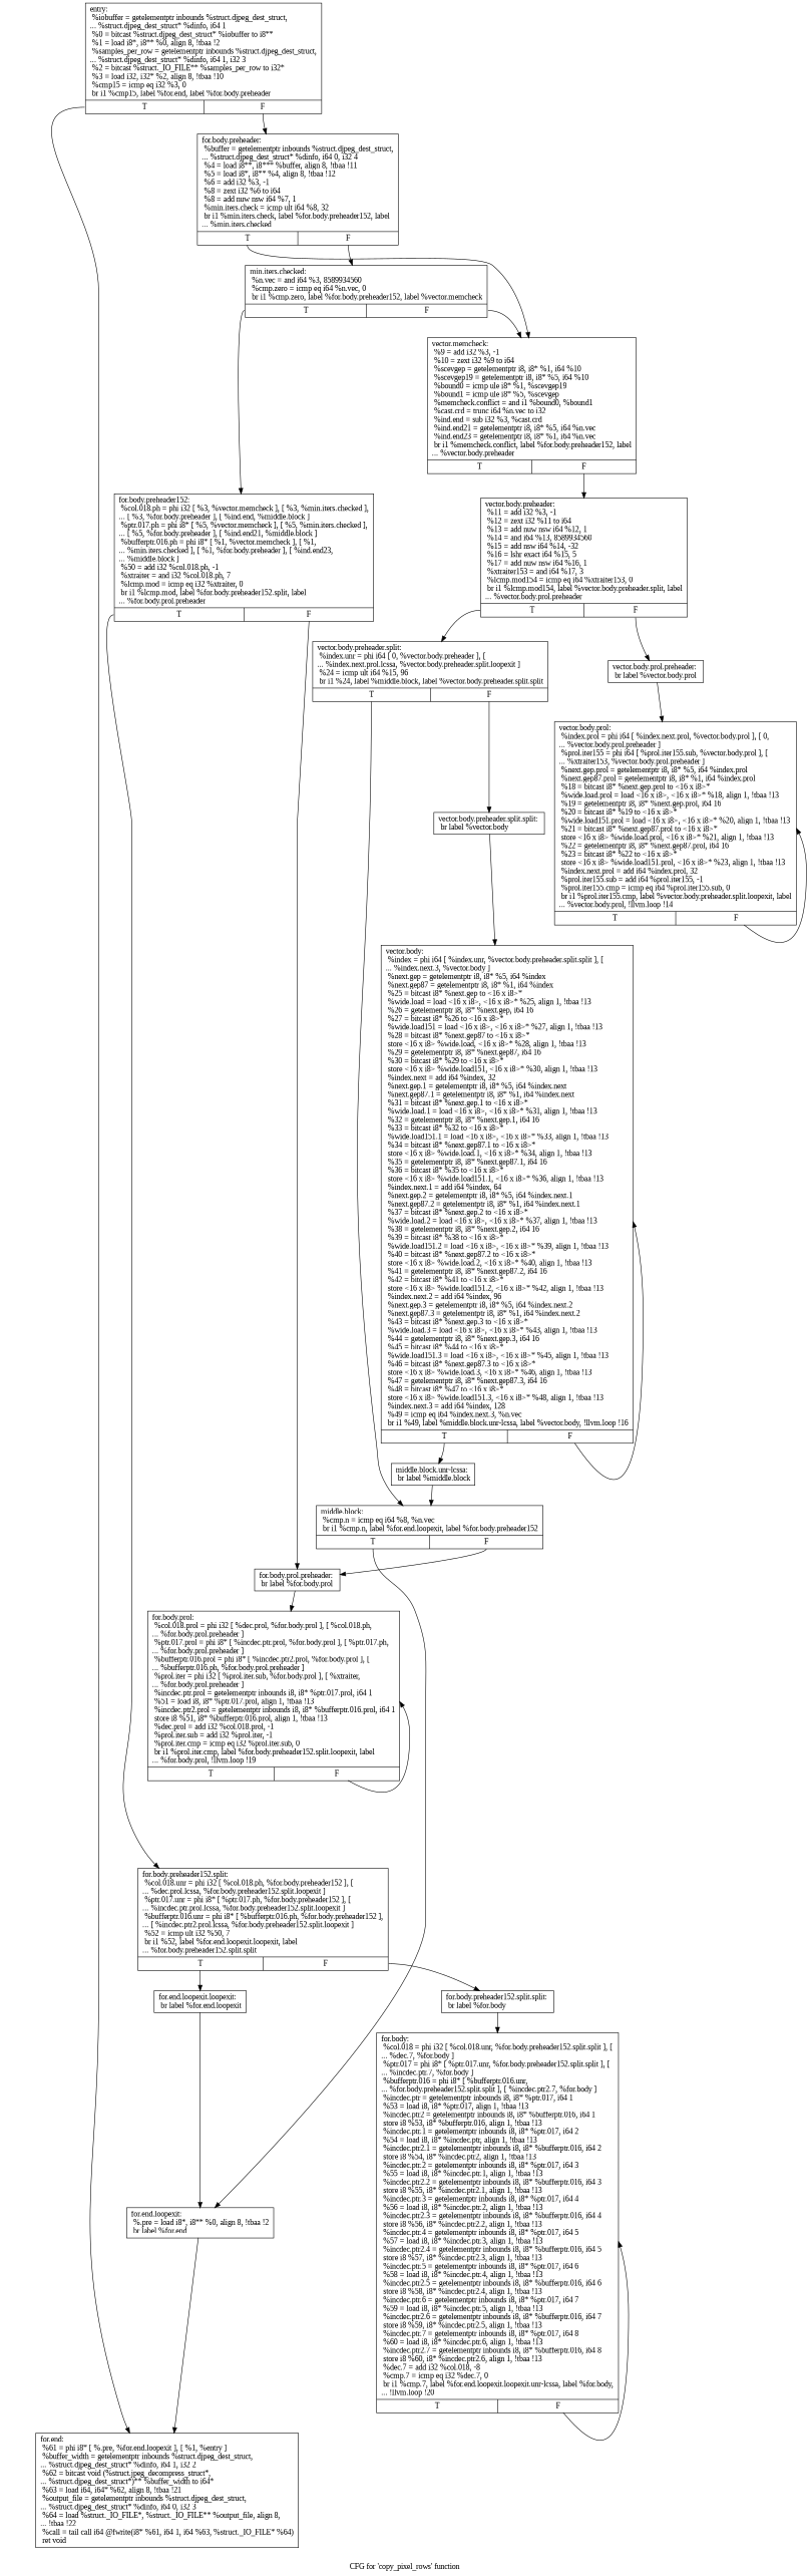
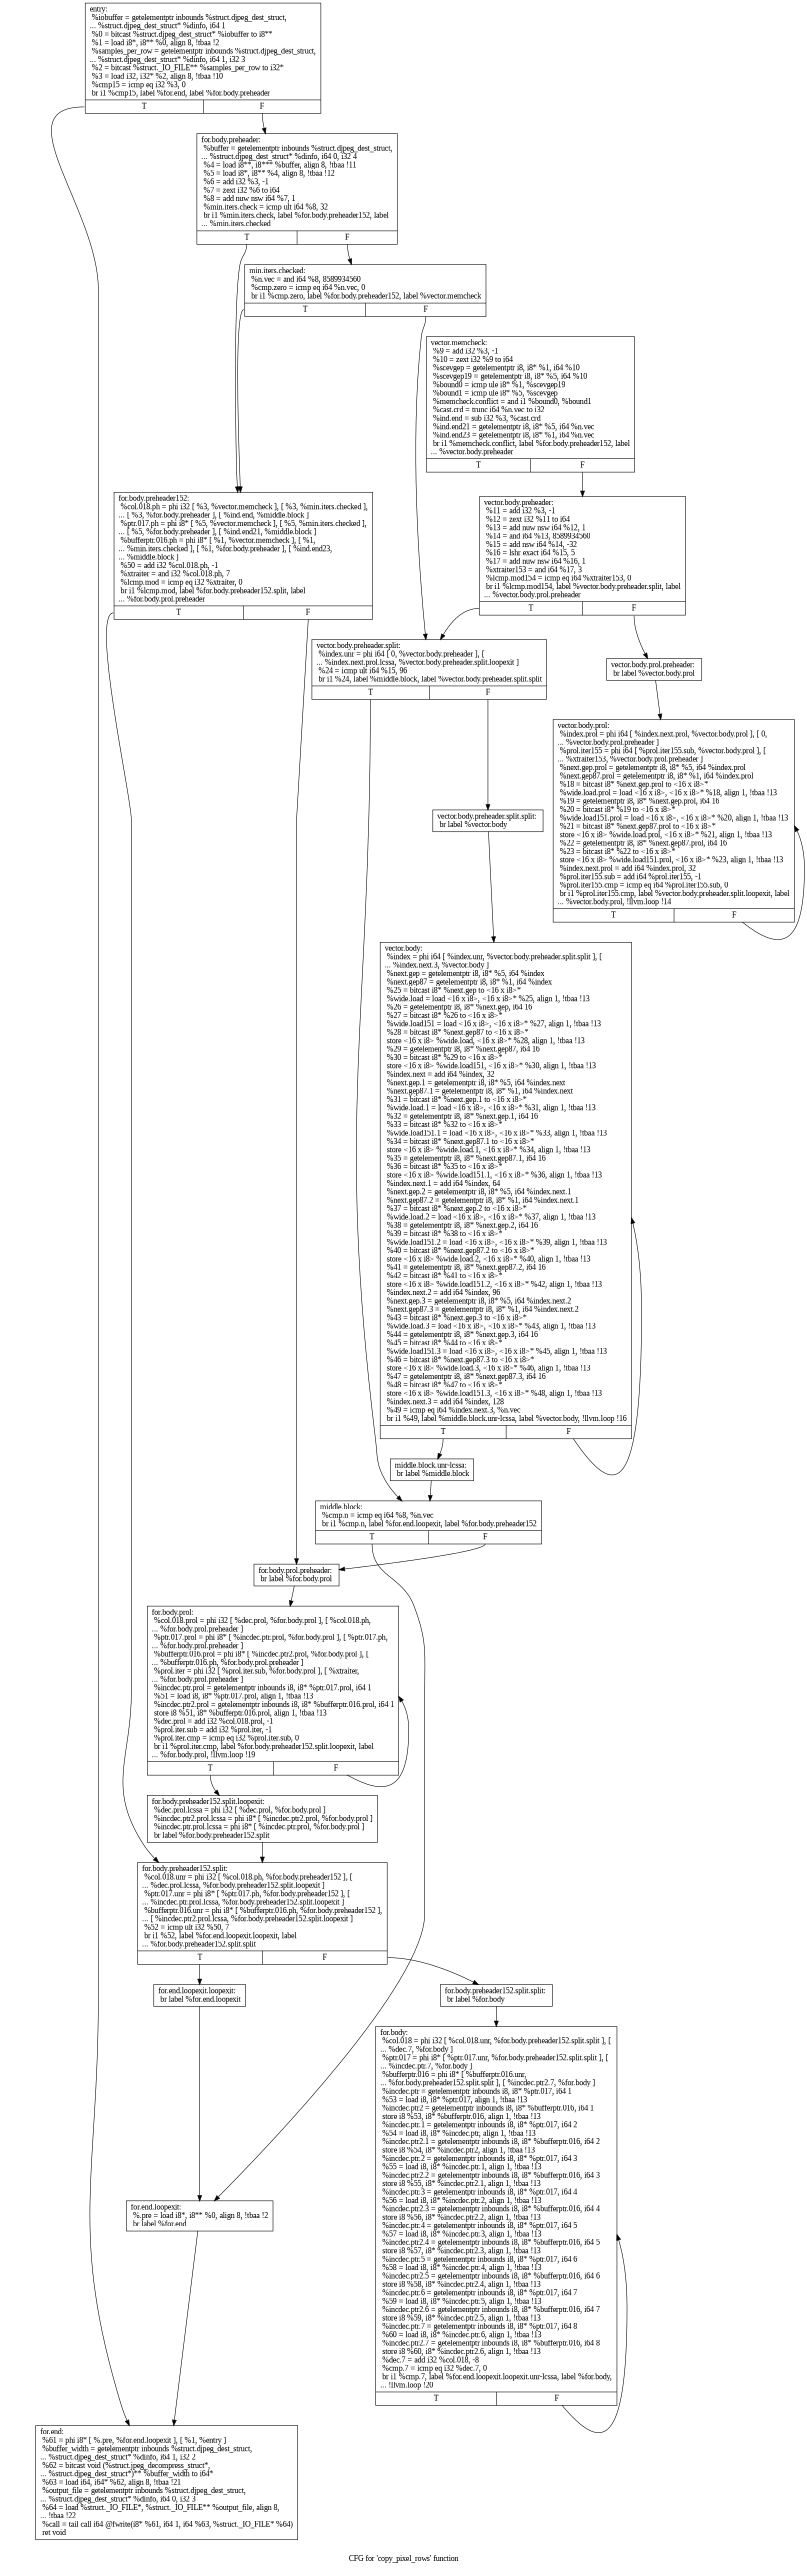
  digraph {
    fontname="Liberation Serif"
    label="CFG for 'copy_pixel_rows' function"
    node [fontname="Liberation Serif" shape=record]
    edge [fontname="Liberation Serif" tailport=s0]
    n1 [label="{entry:\l  %iobuffer = getelementptr inbounds %struct.djpeg_dest_struct,\l... %struct.djpeg_dest_struct* %dinfo, i64 1\l  %0 = bitcast %struct.djpeg_dest_struct* %iobuffer to i8**\l  %1 = load i8*, i8** %0, align 8, !tbaa !2\l  %samples_per_row = getelementptr inbounds %struct.djpeg_dest_struct,\l... %struct.djpeg_dest_struct* %dinfo, i64 1, i32 3\l  %2 = bitcast %struct._IO_FILE** %samples_per_row to i32*\l  %3 = load i32, i32* %2, align 8, !tbaa !10\l  %cmp15 = icmp eq i32 %3, 0\l  br i1 %cmp15, label %for.end, label %for.body.preheader\l|{<s0>T|<s1>F}}"]
    n2 [label="{for.end:                                          \l  %61 = phi i8* [ %.pre, %for.end.loopexit ], [ %1, %entry ]\l  %buffer_width = getelementptr inbounds %struct.djpeg_dest_struct,\l... %struct.djpeg_dest_struct* %dinfo, i64 1, i32 2\l  %62 = bitcast void (%struct.jpeg_decompress_struct*,\l... %struct.djpeg_dest_struct*)** %buffer_width to i64*\l  %63 = load i64, i64* %62, align 8, !tbaa !21\l  %output_file = getelementptr inbounds %struct.djpeg_dest_struct,\l... %struct.djpeg_dest_struct* %dinfo, i64 0, i32 3\l  %64 = load %struct._IO_FILE*, %struct._IO_FILE** %output_file, align 8,\l... !tbaa !22\l  %call = tail call i64 @fwrite(i8* %61, i64 1, i64 %63, %struct._IO_FILE* %64)\l  ret void\l}"]
-   n3 [label="{for.body.preheader:                               \l  %buffer = getelementptr inbounds %struct.djpeg_dest_struct,\l... %struct.djpeg_dest_struct* %dinfo, i64 0, i32 4\l  %4 = load i8**, i8*** %buffer, align 8, !tbaa !11\l  %5 = load i8*, i8** %4, align 8, !tbaa !12\l  %6 = add i32 %3, -1\l  %8 = zext i32 %6 to i64\l  %8 = add nuw nsw i64 %7, 1\l  %min.iters.check = icmp ult i64 %8, 32\l  br i1 %min.iters.check, label %for.body.preheader152, label\l... %min.iters.checked\l|{<s0>T|<s1>F}}"]
+   n3 [label="{for.body.preheader:                               \l  %buffer = getelementptr inbounds %struct.djpeg_dest_struct,\l... %struct.djpeg_dest_struct* %dinfo, i64 0, i32 4\l  %4 = load i8**, i8*** %buffer, align 8, !tbaa !11\l  %5 = load i8*, i8** %4, align 8, !tbaa !12\l  %6 = add i32 %3, -1\l  %7 = zext i32 %6 to i64\l  %8 = add nuw nsw i64 %7, 1\l  %min.iters.check = icmp ult i64 %8, 32\l  br i1 %min.iters.check, label %for.body.preheader152, label\l... %min.iters.checked\l|{<s0>T|<s1>F}}"]
    n4 [label="{for.body.preheader152:                            \l  %col.018.ph = phi i32 [ %3, %vector.memcheck ], [ %3, %min.iters.checked ],\l... [ %3, %for.body.preheader ], [ %ind.end, %middle.block ]\l  %ptr.017.ph = phi i8* [ %5, %vector.memcheck ], [ %5, %min.iters.checked ],\l... [ %5, %for.body.preheader ], [ %ind.end21, %middle.block ]\l  %bufferptr.016.ph = phi i8* [ %1, %vector.memcheck ], [ %1,\l... %min.iters.checked ], [ %1, %for.body.preheader ], [ %ind.end23,\l... %middle.block ]\l  %50 = add i32 %col.018.ph, -1\l  %xtraiter = and i32 %col.018.ph, 7\l  %lcmp.mod = icmp eq i32 %xtraiter, 0\l  br i1 %lcmp.mod, label %for.body.preheader152.split, label\l... %for.body.prol.preheader\l|{<s0>T|<s1>F}}"]
-   n5 [label="{min.iters.checked:                                \l  %n.vec = and i64 %3, 8589934560\l  %cmp.zero = icmp eq i64 %n.vec, 0\l  br i1 %cmp.zero, label %for.body.preheader152, label %vector.memcheck\l|{<s0>T|<s1>F}}"]
+   n5 [label="{min.iters.checked:                                \l  %n.vec = and i64 %8, 8589934560\l  %cmp.zero = icmp eq i64 %n.vec, 0\l  br i1 %cmp.zero, label %for.body.preheader152, label %vector.memcheck\l|{<s0>T|<s1>F}}"]
    n6 [label="{for.body.preheader152.split:                      \l  %col.018.unr = phi i32 [ %col.018.ph, %for.body.preheader152 ], [\l... %dec.prol.lcssa, %for.body.preheader152.split.loopexit ]\l  %ptr.017.unr = phi i8* [ %ptr.017.ph, %for.body.preheader152 ], [\l... %incdec.ptr.prol.lcssa, %for.body.preheader152.split.loopexit ]\l  %bufferptr.016.unr = phi i8* [ %bufferptr.016.ph, %for.body.preheader152 ],\l... [ %incdec.ptr2.prol.lcssa, %for.body.preheader152.split.loopexit ]\l  %52 = icmp ult i32 %50, 7\l  br i1 %52, label %for.end.loopexit.loopexit, label\l... %for.body.preheader152.split.split\l|{<s0>T|<s1>F}}"]
    n7 [label="{for.body.prol.preheader:                          \l  br label %for.body.prol\l}"]
    n8 [label="{vector.memcheck:                                  \l  %9 = add i32 %3, -1\l  %10 = zext i32 %9 to i64\l  %scevgep = getelementptr i8, i8* %1, i64 %10\l  %scevgep19 = getelementptr i8, i8* %5, i64 %10\l  %bound0 = icmp ule i8* %1, %scevgep19\l  %bound1 = icmp ule i8* %5, %scevgep\l  %memcheck.conflict = and i1 %bound0, %bound1\l  %cast.crd = trunc i64 %n.vec to i32\l  %ind.end = sub i32 %3, %cast.crd\l  %ind.end21 = getelementptr i8, i8* %5, i64 %n.vec\l  %ind.end23 = getelementptr i8, i8* %1, i64 %n.vec\l  br i1 %memcheck.conflict, label %for.body.preheader152, label\l... %vector.body.preheader\l|{<s0>T|<s1>F}}"]
    n9 [label="{for.end.loopexit.loopexit:                        \l  br label %for.end.loopexit\l}"]
    n10 [label="{for.body.preheader152.split.split:                \l  br label %for.body\l}"]
    n11 [label="{for.body.prol:                                    \l  %col.018.prol = phi i32 [ %dec.prol, %for.body.prol ], [ %col.018.ph,\l... %for.body.prol.preheader ]\l  %ptr.017.prol = phi i8* [ %incdec.ptr.prol, %for.body.prol ], [ %ptr.017.ph,\l... %for.body.prol.preheader ]\l  %bufferptr.016.prol = phi i8* [ %incdec.ptr2.prol, %for.body.prol ], [\l... %bufferptr.016.ph, %for.body.prol.preheader ]\l  %prol.iter = phi i32 [ %prol.iter.sub, %for.body.prol ], [ %xtraiter,\l... %for.body.prol.preheader ]\l  %incdec.ptr.prol = getelementptr inbounds i8, i8* %ptr.017.prol, i64 1\l  %51 = load i8, i8* %ptr.017.prol, align 1, !tbaa !13\l  %incdec.ptr2.prol = getelementptr inbounds i8, i8* %bufferptr.016.prol, i64 1\l  store i8 %51, i8* %bufferptr.016.prol, align 1, !tbaa !13\l  %dec.prol = add i32 %col.018.prol, -1\l  %prol.iter.sub = add i32 %prol.iter, -1\l  %prol.iter.cmp = icmp eq i32 %prol.iter.sub, 0\l  br i1 %prol.iter.cmp, label %for.body.preheader152.split.loopexit, label\l... %for.body.prol, !llvm.loop !19\l|{<s0>T|<s1>F}}"]
    n12 [label="{vector.body.preheader:                            \l  %11 = add i32 %3, -1\l  %12 = zext i32 %11 to i64\l  %13 = add nuw nsw i64 %12, 1\l  %14 = and i64 %13, 8589934560\l  %15 = add nsw i64 %14, -32\l  %16 = lshr exact i64 %15, 5\l  %17 = add nuw nsw i64 %16, 1\l  %xtraiter153 = and i64 %17, 3\l  %lcmp.mod154 = icmp eq i64 %xtraiter153, 0\l  br i1 %lcmp.mod154, label %vector.body.preheader.split, label\l... %vector.body.prol.preheader\l|{<s0>T|<s1>F}}"]
    n13 [label="{vector.body.preheader.split:                      \l  %index.unr = phi i64 [ 0, %vector.body.preheader ], [\l... %index.next.prol.lcssa, %vector.body.preheader.split.loopexit ]\l  %24 = icmp ult i64 %15, 96\l  br i1 %24, label %middle.block, label %vector.body.preheader.split.split\l|{<s0>T|<s1>F}}"]
    n14 [label="{vector.body.prol.preheader:                       \l  br label %vector.body.prol\l}"]
    n15 [label="{middle.block:                                     \l  %cmp.n = icmp eq i64 %8, %n.vec\l  br i1 %cmp.n, label %for.end.loopexit, label %for.body.preheader152\l|{<s0>T|<s1>F}}"]
    n16 [label="{vector.body.preheader.split.split:                \l  br label %vector.body\l}"]
    n17 [label="{vector.body.prol:                                 \l  %index.prol = phi i64 [ %index.next.prol, %vector.body.prol ], [ 0,\l... %vector.body.prol.preheader ]\l  %prol.iter155 = phi i64 [ %prol.iter155.sub, %vector.body.prol ], [\l... %xtraiter153, %vector.body.prol.preheader ]\l  %next.gep.prol = getelementptr i8, i8* %5, i64 %index.prol\l  %next.gep87.prol = getelementptr i8, i8* %1, i64 %index.prol\l  %18 = bitcast i8* %next.gep.prol to \<16 x i8\>*\l  %wide.load.prol = load \<16 x i8\>, \<16 x i8\>* %18, align 1, !tbaa !13\l  %19 = getelementptr i8, i8* %next.gep.prol, i64 16\l  %20 = bitcast i8* %19 to \<16 x i8\>*\l  %wide.load151.prol = load \<16 x i8\>, \<16 x i8\>* %20, align 1, !tbaa !13\l  %21 = bitcast i8* %next.gep87.prol to \<16 x i8\>*\l  store \<16 x i8\> %wide.load.prol, \<16 x i8\>* %21, align 1, !tbaa !13\l  %22 = getelementptr i8, i8* %next.gep87.prol, i64 16\l  %23 = bitcast i8* %22 to \<16 x i8\>*\l  store \<16 x i8\> %wide.load151.prol, \<16 x i8\>* %23, align 1, !tbaa !13\l  %index.next.prol = add i64 %index.prol, 32\l  %prol.iter155.sub = add i64 %prol.iter155, -1\l  %prol.iter155.cmp = icmp eq i64 %prol.iter155.sub, 0\l  br i1 %prol.iter155.cmp, label %vector.body.preheader.split.loopexit, label\l... %vector.body.prol, !llvm.loop !14\l|{<s0>T|<s1>F}}"]
    n18 [label="{for.end.loopexit:                                 \l  %.pre = load i8*, i8** %0, align 8, !tbaa !2\l  br label %for.end\l}"]
    n19 [label="{vector.body:                                      \l  %index = phi i64 [ %index.unr, %vector.body.preheader.split.split ], [\l... %index.next.3, %vector.body ]\l  %next.gep = getelementptr i8, i8* %5, i64 %index\l  %next.gep87 = getelementptr i8, i8* %1, i64 %index\l  %25 = bitcast i8* %next.gep to \<16 x i8\>*\l  %wide.load = load \<16 x i8\>, \<16 x i8\>* %25, align 1, !tbaa !13\l  %26 = getelementptr i8, i8* %next.gep, i64 16\l  %27 = bitcast i8* %26 to \<16 x i8\>*\l  %wide.load151 = load \<16 x i8\>, \<16 x i8\>* %27, align 1, !tbaa !13\l  %28 = bitcast i8* %next.gep87 to \<16 x i8\>*\l  store \<16 x i8\> %wide.load, \<16 x i8\>* %28, align 1, !tbaa !13\l  %29 = getelementptr i8, i8* %next.gep87, i64 16\l  %30 = bitcast i8* %29 to \<16 x i8\>*\l  store \<16 x i8\> %wide.load151, \<16 x i8\>* %30, align 1, !tbaa !13\l  %index.next = add i64 %index, 32\l  %next.gep.1 = getelementptr i8, i8* %5, i64 %index.next\l  %next.gep87.1 = getelementptr i8, i8* %1, i64 %index.next\l  %31 = bitcast i8* %next.gep.1 to \<16 x i8\>*\l  %wide.load.1 = load \<16 x i8\>, \<16 x i8\>* %31, align 1, !tbaa !13\l  %32 = getelementptr i8, i8* %next.gep.1, i64 16\l  %33 = bitcast i8* %32 to \<16 x i8\>*\l  %wide.load151.1 = load \<16 x i8\>, \<16 x i8\>* %33, align 1, !tbaa !13\l  %34 = bitcast i8* %next.gep87.1 to \<16 x i8\>*\l  store \<16 x i8\> %wide.load.1, \<16 x i8\>* %34, align 1, !tbaa !13\l  %35 = getelementptr i8, i8* %next.gep87.1, i64 16\l  %36 = bitcast i8* %35 to \<16 x i8\>*\l  store \<16 x i8\> %wide.load151.1, \<16 x i8\>* %36, align 1, !tbaa !13\l  %index.next.1 = add i64 %index, 64\l  %next.gep.2 = getelementptr i8, i8* %5, i64 %index.next.1\l  %next.gep87.2 = getelementptr i8, i8* %1, i64 %index.next.1\l  %37 = bitcast i8* %next.gep.2 to \<16 x i8\>*\l  %wide.load.2 = load \<16 x i8\>, \<16 x i8\>* %37, align 1, !tbaa !13\l  %38 = getelementptr i8, i8* %next.gep.2, i64 16\l  %39 = bitcast i8* %38 to \<16 x i8\>*\l  %wide.load151.2 = load \<16 x i8\>, \<16 x i8\>* %39, align 1, !tbaa !13\l  %40 = bitcast i8* %next.gep87.2 to \<16 x i8\>*\l  store \<16 x i8\> %wide.load.2, \<16 x i8\>* %40, align 1, !tbaa !13\l  %41 = getelementptr i8, i8* %next.gep87.2, i64 16\l  %42 = bitcast i8* %41 to \<16 x i8\>*\l  store \<16 x i8\> %wide.load151.2, \<16 x i8\>* %42, align 1, !tbaa !13\l  %index.next.2 = add i64 %index, 96\l  %next.gep.3 = getelementptr i8, i8* %5, i64 %index.next.2\l  %next.gep87.3 = getelementptr i8, i8* %1, i64 %index.next.2\l  %43 = bitcast i8* %next.gep.3 to \<16 x i8\>*\l  %wide.load.3 = load \<16 x i8\>, \<16 x i8\>* %43, align 1, !tbaa !13\l  %44 = getelementptr i8, i8* %next.gep.3, i64 16\l  %45 = bitcast i8* %44 to \<16 x i8\>*\l  %wide.load151.3 = load \<16 x i8\>, \<16 x i8\>* %45, align 1, !tbaa !13\l  %46 = bitcast i8* %next.gep87.3 to \<16 x i8\>*\l  store \<16 x i8\> %wide.load.3, \<16 x i8\>* %46, align 1, !tbaa !13\l  %47 = getelementptr i8, i8* %next.gep87.3, i64 16\l  %48 = bitcast i8* %47 to \<16 x i8\>*\l  store \<16 x i8\> %wide.load151.3, \<16 x i8\>* %48, align 1, !tbaa !13\l  %index.next.3 = add i64 %index, 128\l  %49 = icmp eq i64 %index.next.3, %n.vec\l  br i1 %49, label %middle.block.unr-lcssa, label %vector.body, !llvm.loop !16\l|{<s0>T|<s1>F}}"]
    n20 [label="{middle.block.unr-lcssa:                           \l  br label %middle.block\l}"]
    n21 [label="{for.body:                                         \l  %col.018 = phi i32 [ %col.018.unr, %for.body.preheader152.split.split ], [\l... %dec.7, %for.body ]\l  %ptr.017 = phi i8* [ %ptr.017.unr, %for.body.preheader152.split.split ], [\l... %incdec.ptr.7, %for.body ]\l  %bufferptr.016 = phi i8* [ %bufferptr.016.unr,\l... %for.body.preheader152.split.split ], [ %incdec.ptr2.7, %for.body ]\l  %incdec.ptr = getelementptr inbounds i8, i8* %ptr.017, i64 1\l  %53 = load i8, i8* %ptr.017, align 1, !tbaa !13\l  %incdec.ptr2 = getelementptr inbounds i8, i8* %bufferptr.016, i64 1\l  store i8 %53, i8* %bufferptr.016, align 1, !tbaa !13\l  %incdec.ptr.1 = getelementptr inbounds i8, i8* %ptr.017, i64 2\l  %54 = load i8, i8* %incdec.ptr, align 1, !tbaa !13\l  %incdec.ptr2.1 = getelementptr inbounds i8, i8* %bufferptr.016, i64 2\l  store i8 %54, i8* %incdec.ptr2, align 1, !tbaa !13\l  %incdec.ptr.2 = getelementptr inbounds i8, i8* %ptr.017, i64 3\l  %55 = load i8, i8* %incdec.ptr.1, align 1, !tbaa !13\l  %incdec.ptr2.2 = getelementptr inbounds i8, i8* %bufferptr.016, i64 3\l  store i8 %55, i8* %incdec.ptr2.1, align 1, !tbaa !13\l  %incdec.ptr.3 = getelementptr inbounds i8, i8* %ptr.017, i64 4\l  %56 = load i8, i8* %incdec.ptr.2, align 1, !tbaa !13\l  %incdec.ptr2.3 = getelementptr inbounds i8, i8* %bufferptr.016, i64 4\l  store i8 %56, i8* %incdec.ptr2.2, align 1, !tbaa !13\l  %incdec.ptr.4 = getelementptr inbounds i8, i8* %ptr.017, i64 5\l  %57 = load i8, i8* %incdec.ptr.3, align 1, !tbaa !13\l  %incdec.ptr2.4 = getelementptr inbounds i8, i8* %bufferptr.016, i64 5\l  store i8 %57, i8* %incdec.ptr2.3, align 1, !tbaa !13\l  %incdec.ptr.5 = getelementptr inbounds i8, i8* %ptr.017, i64 6\l  %58 = load i8, i8* %incdec.ptr.4, align 1, !tbaa !13\l  %incdec.ptr2.5 = getelementptr inbounds i8, i8* %bufferptr.016, i64 6\l  store i8 %58, i8* %incdec.ptr2.4, align 1, !tbaa !13\l  %incdec.ptr.6 = getelementptr inbounds i8, i8* %ptr.017, i64 7\l  %59 = load i8, i8* %incdec.ptr.5, align 1, !tbaa !13\l  %incdec.ptr2.6 = getelementptr inbounds i8, i8* %bufferptr.016, i64 7\l  store i8 %59, i8* %incdec.ptr2.5, align 1, !tbaa !13\l  %incdec.ptr.7 = getelementptr inbounds i8, i8* %ptr.017, i64 8\l  %60 = load i8, i8* %incdec.ptr.6, align 1, !tbaa !13\l  %incdec.ptr2.7 = getelementptr inbounds i8, i8* %bufferptr.016, i64 8\l  store i8 %60, i8* %incdec.ptr2.6, align 1, !tbaa !13\l  %dec.7 = add i32 %col.018, -8\l  %cmp.7 = icmp eq i32 %dec.7, 0\l  br i1 %cmp.7, label %for.end.loopexit.loopexit.unr-lcssa, label %for.body,\l... !llvm.loop !20\l|{<s0>T|<s1>F}}"]
+   n22 [label="{for.body.preheader152.split.loopexit:             \l  %dec.prol.lcssa = phi i32 [ %dec.prol, %for.body.prol ]\l  %incdec.ptr2.prol.lcssa = phi i8* [ %incdec.ptr2.prol, %for.body.prol ]\l  %incdec.ptr.prol.lcssa = phi i8* [ %incdec.ptr.prol, %for.body.prol ]\l  br label %for.body.preheader152.split\l}"]
    n1 -> n2
    n1 -> n3 [tailport=s1]
-   n3 -> n8
+   n3 -> n4
    n3 -> n5 [tailport=s1]
    n4 -> n6
    n4 -> n7 [tailport=s1]
    n5 -> n4
-   n5 -> n8 [tailport=s1]
+   n5 -> n13 [tailport=s1]
    n6 -> n9
    n6 -> n10 [tailport=s1]
    n7 -> n11
    n8 -> n12 [tailport=s1]
    n9 -> n18
    n10 -> n21
    n11 -> n11 [tailport=s1]
+   n11 -> n22
    n12 -> n13
    n12 -> n14 [tailport=s1]
    n13 -> n15
    n13 -> n16 [tailport=s1]
    n14 -> n17
    n15 -> n7 [tailport=s1]
    n15 -> n18
    n16 -> n19
    n17 -> n17 [tailport=s1]
    n18 -> n2
    n19 -> n19 [tailport=s1]
    n19 -> n20
    n20 -> n15
    n21 -> n21 [tailport=s1]
+   n22 -> n6
  }
